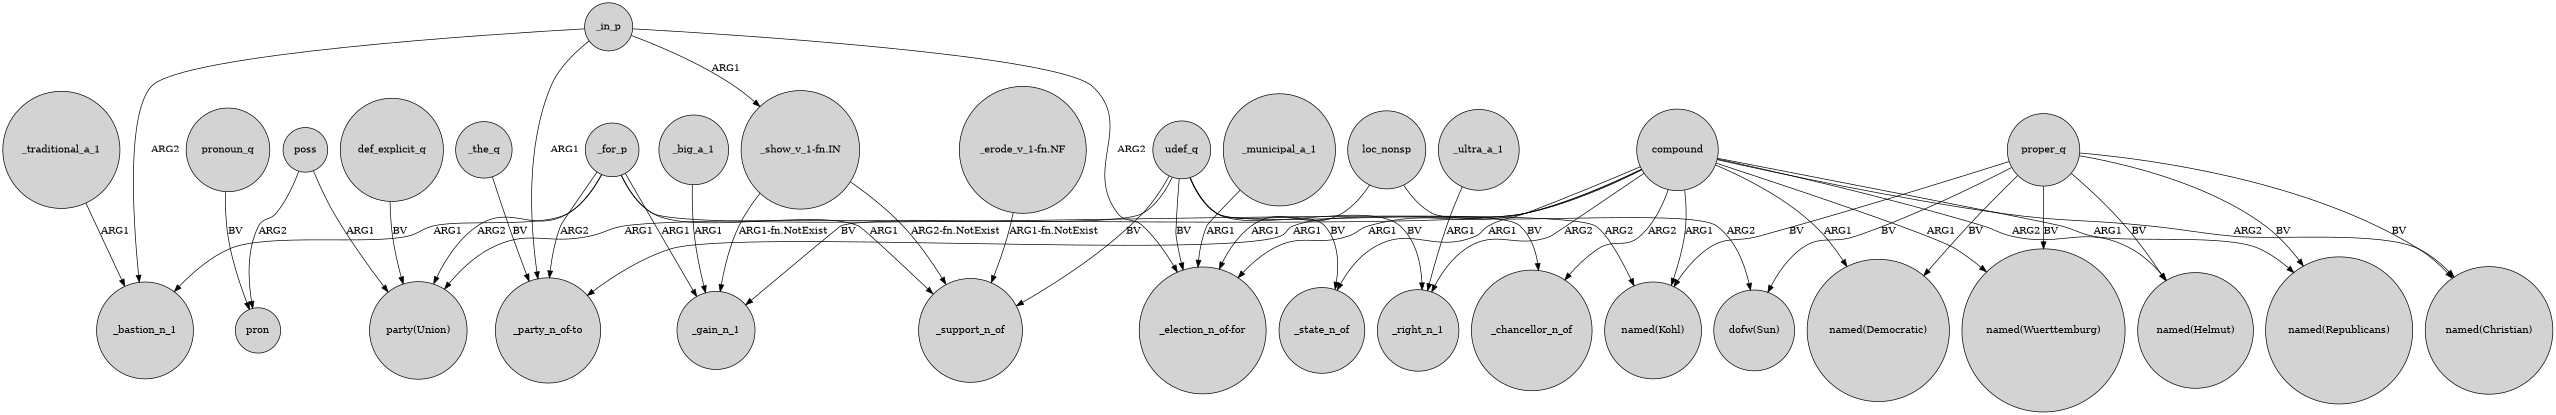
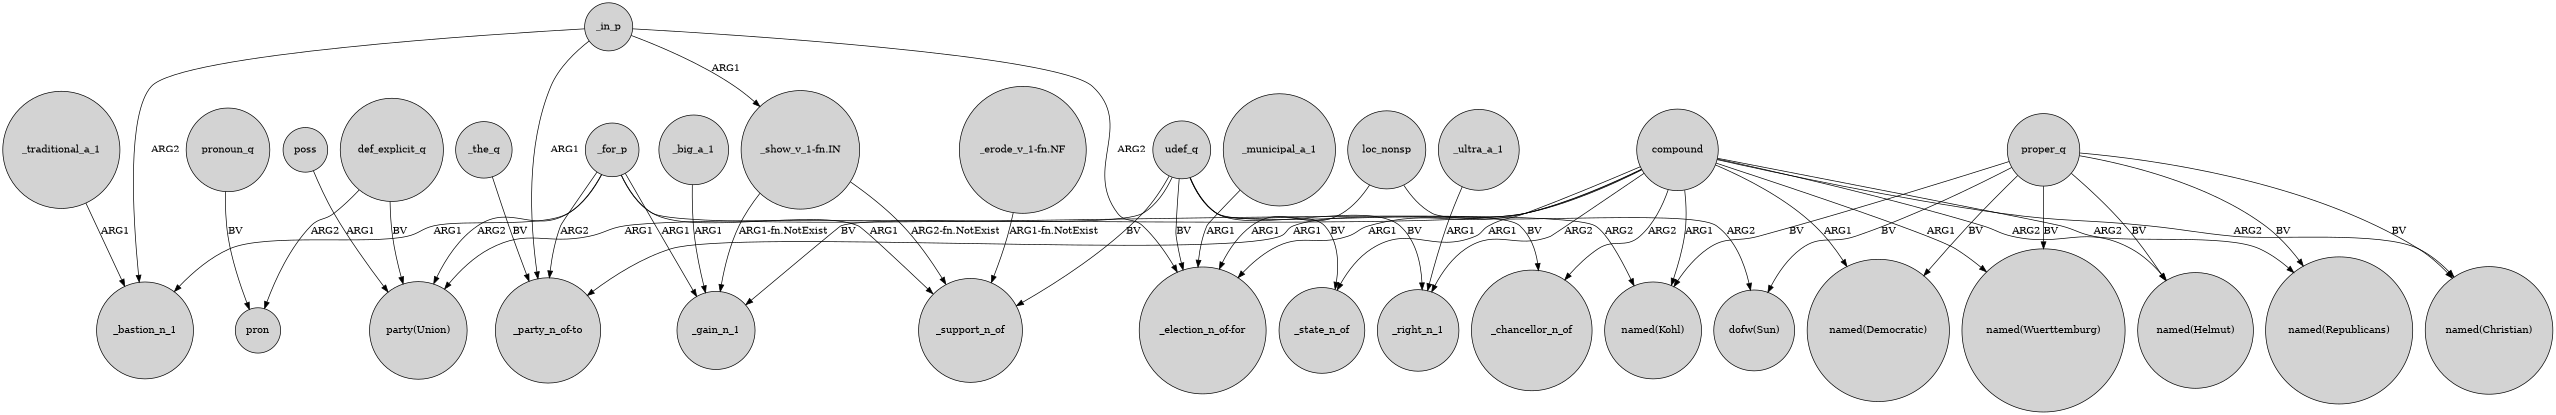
  digraph {
    node [shape=circle style=filled]
    _for_p
    _bastion_n_1
    n3 [label="party(Union)"]
    _gain_n_1
    "_party_n_of-to"
    "named(Kohl)"
    _support_n_of
    poss
    pron
    udef_q
    "_election_n_of-for"
    _state_n_of
    _right_n_1
    _chancellor_n_of
    _municipal_a_1
    proper_q
    "named(Democratic)"
    "dofw(Sun)"
    "named(Christian)"
    "named(Wuerttemburg)"
    "named(Helmut)"
    "named(Republicans)"
    "_show_v_1-fn.IN"
    _in_p
    compound
    loc_nonsp
    _traditional_a_1
    pronoun_q
    _ultra_a_1
    _big_a_1
    "_erode_v_1-fn.NF"
    def_explicit_q
    _the_q
    _for_p -> _bastion_n_1 [label=ARG1]
    _for_p -> n3 [label=ARG2]
    _for_p -> _gain_n_1 [label=ARG1]
    _for_p -> "_party_n_of-to" [label=ARG2]
    _for_p -> "named(Kohl)" [label=ARG2]
    _for_p -> _support_n_of [label=ARG1]
    poss -> n3 [label=ARG1]
-   poss -> pron [label=ARG2]
+   def_explicit_q -> pron [label=ARG2]
    udef_q -> _gain_n_1 [label=BV]
    udef_q -> _support_n_of [label=BV]
    udef_q -> "_election_n_of-for" [label=BV]
    udef_q -> _state_n_of [label=BV]
    udef_q -> _right_n_1 [label=BV]
    udef_q -> _chancellor_n_of [label=BV]
    _municipal_a_1 -> "_election_n_of-for" [label=ARG1]
    proper_q -> "named(Kohl)" [label=BV]
    proper_q -> "named(Democratic)" [label=BV]
    proper_q -> "dofw(Sun)" [label=BV]
    proper_q -> "named(Christian)" [label=BV]
    proper_q -> "named(Wuerttemburg)" [label=BV]
    proper_q -> "named(Helmut)" [label=BV]
    proper_q -> "named(Republicans)" [label=BV]
    "_show_v_1-fn.IN" -> _gain_n_1 [label="ARG1-fn.NotExist"]
    "_show_v_1-fn.IN" -> _support_n_of [label="ARG2-fn.NotExist"]
    _in_p -> _bastion_n_1 [label=ARG2]
    _in_p -> "_party_n_of-to" [label=ARG1]
    _in_p -> "_election_n_of-for" [label=ARG2]
    _in_p -> "_show_v_1-fn.IN" [label=ARG1]
    compound -> n3 [label=ARG1]
    compound -> "_party_n_of-to" [label=ARG1]
    compound -> "named(Kohl)" [label=ARG1]
    compound -> "_election_n_of-for" [label=ARG1]
    compound -> _state_n_of [label=ARG1]
    compound -> _right_n_1 [label=ARG2]
    compound -> _chancellor_n_of [label=ARG2]
    compound -> "named(Democratic)" [label=ARG1]
    compound -> "named(Christian)" [label=ARG2]
    compound -> "named(Wuerttemburg)" [label=ARG1]
    compound -> "named(Helmut)" [label=ARG2]
-   compound -> "named(Republicans)" [label=ARG1]
+   compound -> "named(Republicans)" [label=ARG2]
    loc_nonsp -> "_election_n_of-for" [label=ARG1]
    loc_nonsp -> "dofw(Sun)" [label=ARG2]
    _traditional_a_1 -> _bastion_n_1 [label=ARG1]
    pronoun_q -> pron [label=BV]
    _ultra_a_1 -> _right_n_1 [label=ARG1]
    _big_a_1 -> _gain_n_1 [label=ARG1]
    "_erode_v_1-fn.NF" -> _support_n_of [label="ARG1-fn.NotExist"]
    def_explicit_q -> n3 [label=BV]
    _the_q -> "_party_n_of-to" [label=BV]
  }
